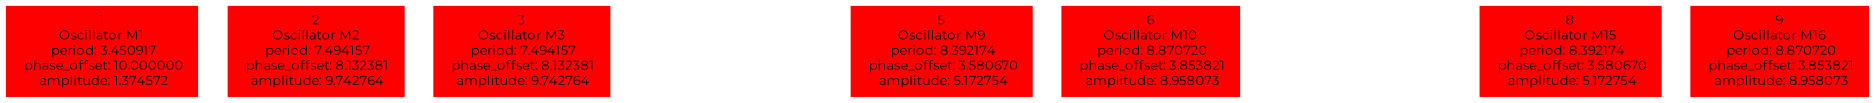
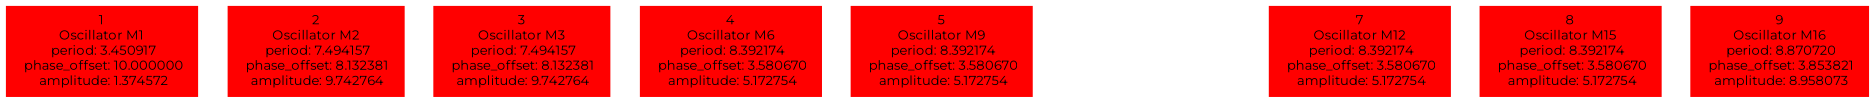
  digraph {
    forcelabels=true
    fontname=Montserrat
    node [color=red fontsize=8 shape=box style=filled fontname=Montserrat]
    n1 [label=<1<BR />Oscillator M1<BR /> period: 3.450917<BR /> phase_offset: 10.000000<BR /> amplitude: 1.374572>]
    n2 [label=<2<BR />Oscillator M2<BR /> period: 7.494157<BR /> phase_offset: 8.132381<BR /> amplitude: 9.742764>]
    n3 [label=<3<BR />Oscillator M3<BR /> period: 7.494157<BR /> phase_offset: 8.132381<BR /> amplitude: 9.742764>]
+   n4 [label=<4<BR />Oscillator M6<BR /> period: 8.392174<BR /> phase_offset: 3.580670<BR /> amplitude: 5.172754>]
    n5 [label=<5<BR />Oscillator M9<BR /> period: 8.392174<BR /> phase_offset: 3.580670<BR /> amplitude: 5.172754>]
-   n6 [label=<6<BR />Oscillator M10<BR /> period: 8.870720<BR /> phase_offset: 3.853821<BR /> amplitude: 8.958073>]
+   n7 [label=<7<BR />Oscillator M12<BR /> period: 8.392174<BR /> phase_offset: 3.580670<BR /> amplitude: 5.172754>]
    n8 [label=<8<BR />Oscillator M15<BR /> period: 8.392174<BR /> phase_offset: 3.580670<BR /> amplitude: 5.172754>]
    n9 [label=<9<BR />Oscillator M16<BR /> period: 8.870720<BR /> phase_offset: 3.853821<BR /> amplitude: 8.958073>]
  }
